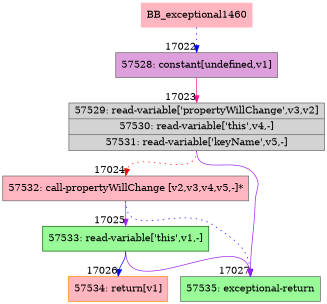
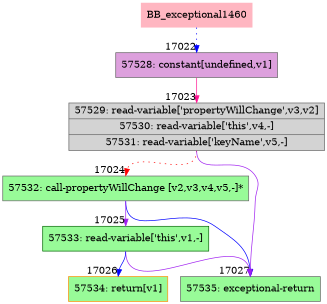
  digraph {
    rankdir=TD
    node [color=gray40 fillcolor=palegreen shape=record style=filled]
    edge [color=blue headport=n style=solid tailport=s]
    n1 [color=darkorange fillcolor=lightpink label=BB_exceptional1460 shape=none]
    n2 [fillcolor=plum label="{57528: constant[undefined,v1]}"]
    n3 [fillcolor=lightgrey label="{57529: read-variable['propertyWillChange',v3,v2]|57530: read-variable['this',v4,-]|57531: read-variable['keyName',v5,-]}"]
-   n4 [fillcolor=lightpink label="{57532: call-propertyWillChange [v2,v3,v4,v5,-]*}"]
+   n4 [label="{57532: call-propertyWillChange [v2,v3,v4,v5,-]*}"]
    n5 [label="{57535: exceptional-return}"]
    n6 [color=darkgreen label="{57533: read-variable['this',v1,-]}"]
-   n7 [color=darkorange fillcolor=lightpink label="{57534: return[v1]}"]
+   n7 [color=darkorange label="{57534: return[v1]}"]
    n1 -> n2 [headlabel="    17022" style=dotted]
    n2 -> n3 [color=deeppink headlabel="      17023"]
    n3 -> n4 [color=red headlabel="      17024" style=dotted]
    n3 -> n5 [color=purple headlabel="      17027"]
-   n4 -> n5 [style=dotted]
+   n4 -> n5
    n4 -> n6 [color=purple headlabel="      17025"]
    n6 -> n5 [color=purple]
    n6 -> n7 [headlabel="      17026"]
  }
